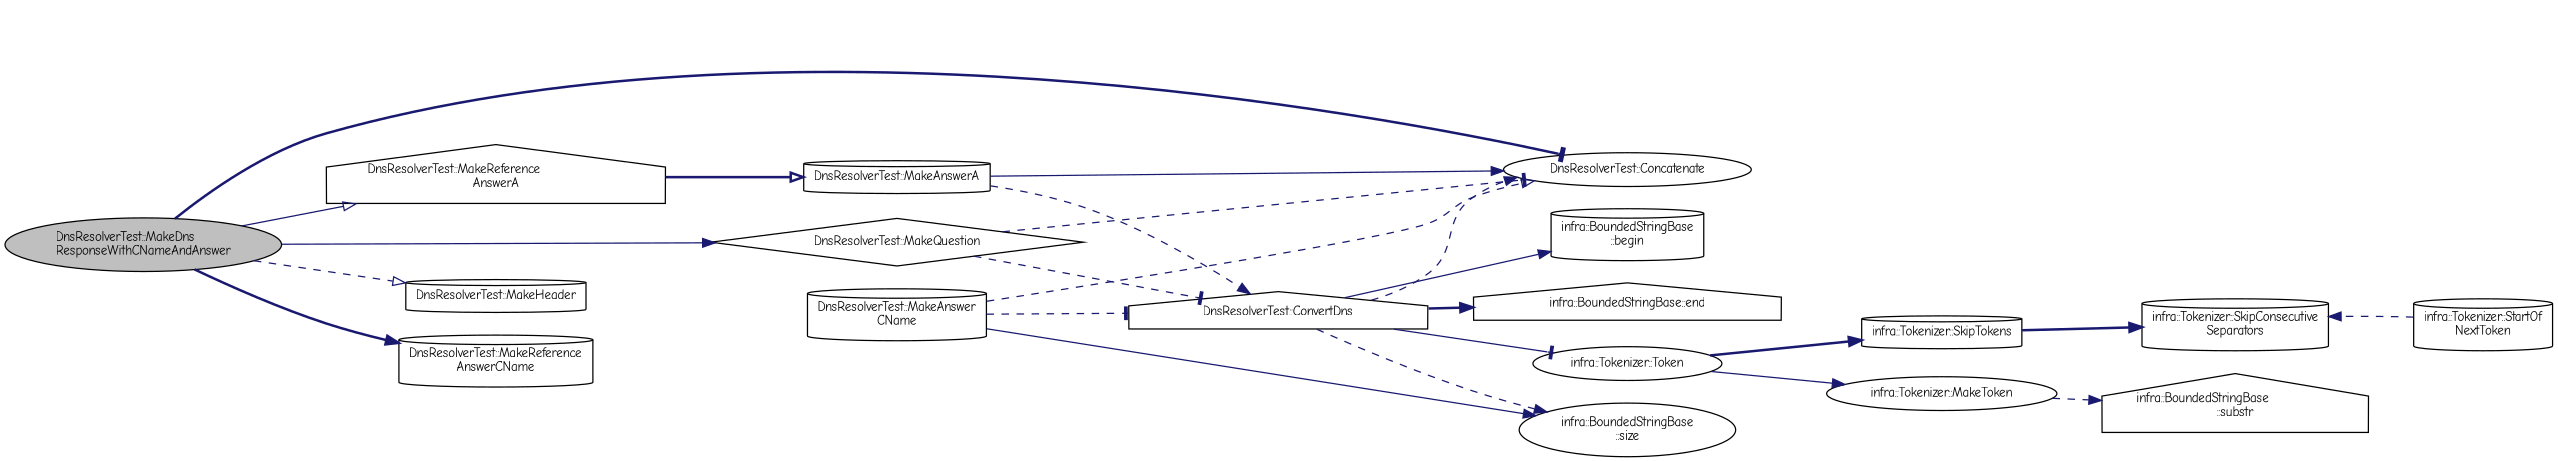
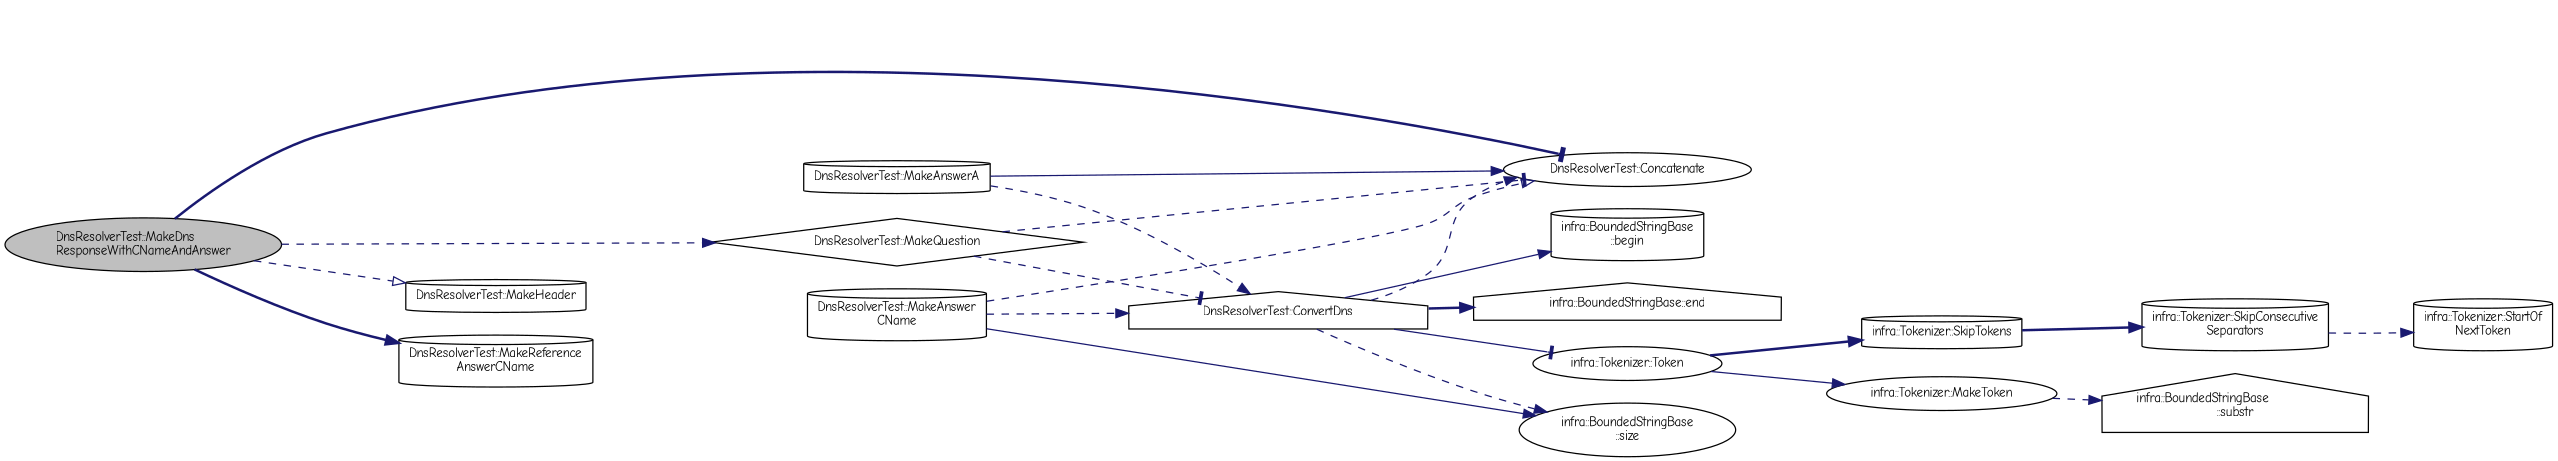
  digraph {
    fontname="Comic Neue"
    rankdir=LR
    node [color=black fillcolor=white fontname="Comic Neue" fontsize=10 shape=cylinder style=filled]
    edge [arrowhead=normal color=midnightblue fontname="Comic Neue" fontsize=10 labelfontname=Helvetica labelfontsize=10 style=dashed]
    n1 [fillcolor=grey75 fontcolor=black height=0.2 label="DnsResolverTest::MakeDns\lResponseWithCNameAndAnswer" shape=ellipse width=0.4]
    n2 [height=0.2 label="DnsResolverTest::Concatenate" shape=ellipse width=0.4]
    n3 [height=0.2 label="DnsResolverTest::MakeHeader" width=0.4]
    n4 [height=0.2 label="DnsResolverTest::MakeQuestion" shape=diamond width=0.4]
-   n5 [height=0.2 label="DnsResolverTest::MakeReference\lAnswerA" shape=house width=0.4]
    n6 [height=0.2 label="DnsResolverTest::MakeReference\lAnswerCName" width=0.4]
    n7 [height=0.2 label="DnsResolverTest::ConvertDns" shape=house width=0.4]
    n8 [height=0.2 label="DnsResolverTest::MakeAnswerA" width=0.4]
    n9 [height=0.2 label="infra::BoundedStringBase\l::begin" width=0.4]
    n10 [height=0.2 label="infra::BoundedStringBase::end" shape=house width=0.4]
    n11 [height=0.2 label="infra::BoundedStringBase\l::size" shape=ellipse width=0.4]
    n12 [height=0.2 label="infra::Tokenizer::Token" shape=ellipse width=0.4]
    n13 [height=0.2 label="infra::Tokenizer::SkipTokens" width=0.4]
    n14 [height=0.2 label="infra::Tokenizer::MakeToken" shape=ellipse width=0.4]
    n15 [height=0.2 label="infra::Tokenizer::SkipConsecutive\lSeparators" width=0.4]
    n16 [height=0.2 label="infra::Tokenizer::StartOf\lNextToken" width=0.4]
    n17 [height=0.2 label="infra::BoundedStringBase\l::substr" shape=house width=0.4]
    n18 [height=0.2 label="DnsResolverTest::MakeAnswer\lCName" width=0.4]
    n1 -> n2 [arrowhead=tee style=bold]
    n1 -> n3 [arrowhead=onormal]
-   n1 -> n4 [style=solid]
-   n1 -> n5 [arrowhead=onormal style=solid]
+   n1 -> n4
    n1 -> n6 [style=bold]
    n4 -> n2 [arrowhead=tee]
    n4 -> n7 [arrowhead=tee]
-   n5 -> n8 [arrowhead=onormal style=bold]
    n7 -> n2
    n7 -> n9 [style=solid]
    n7 -> n10 [style=bold]
    n7 -> n11
    n7 -> n12 [arrowhead=tee style=solid]
    n8 -> n2 [style=solid]
    n8 -> n7
    n12 -> n13 [style=bold]
    n12 -> n14 [style=solid]
    n13 -> n15 [style=bold]
    n14 -> n17
-   n16 -> n15
+   n15 -> n16
    n18 -> n2 [arrowhead=onormal]
-   n18 -> n7 [arrowhead=tee]
+   n18 -> n7
    n18 -> n11 [style=solid]
  }
